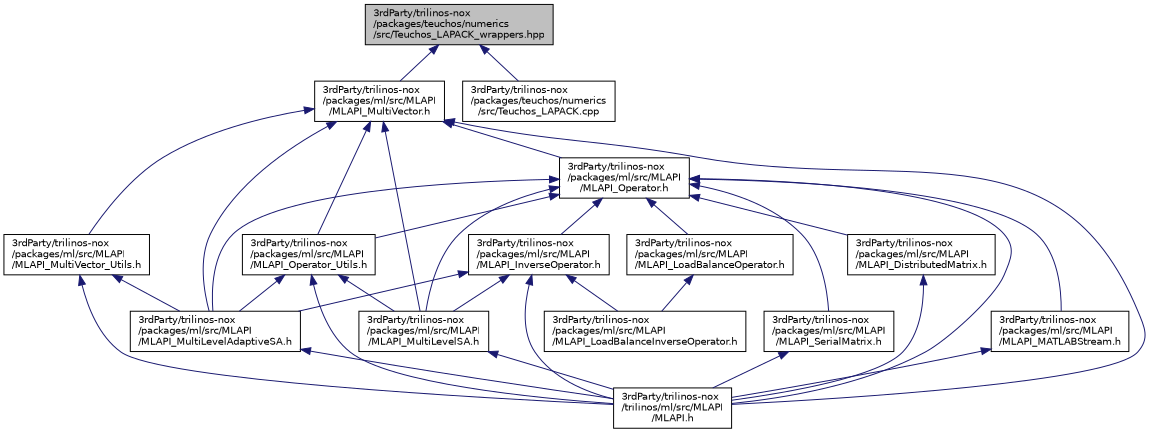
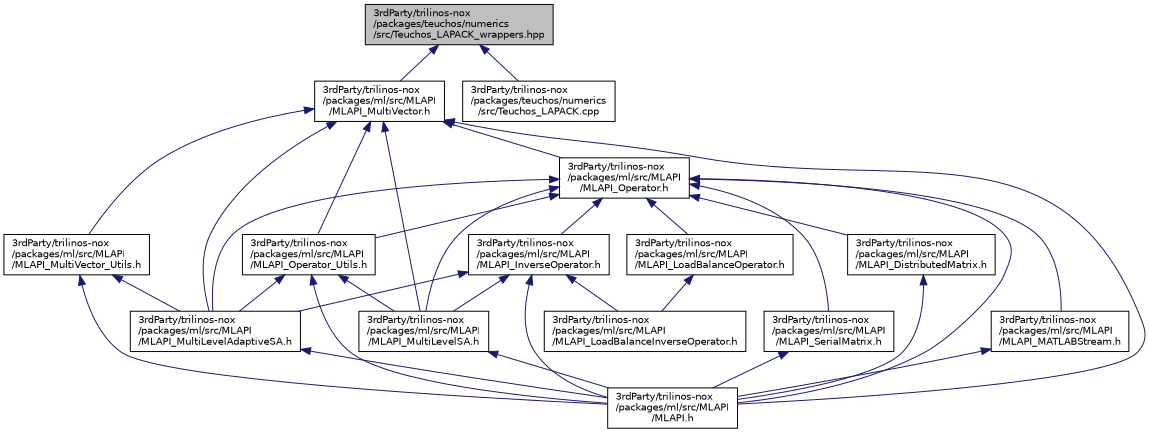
  digraph {
    node [color=black fillcolor=white fontname=Helvetica fontsize=10 shape=record style=filled]
    edge [color=midnightblue dir=back fontname=Helvetica fontsize=10 labelfontname=Helvetica labelfontsize=10 style=solid]
    n1 [fillcolor=grey75 fontcolor=black height=0.2 label="3rdParty/trilinos-nox\l/packages/teuchos/numerics\l/src/Teuchos_LAPACK_wrappers.hpp" width=0.4]
    n2 [height=0.2 label="3rdParty/trilinos-nox\l/packages/ml/src/MLAPI\l/MLAPI_MultiVector.h" width=0.4]
    n3 [height=0.2 label="3rdParty/trilinos-nox\l/packages/teuchos/numerics\l/src/Teuchos_LAPACK.cpp" width=0.4]
-   n4 [height=0.2 label="3rdParty/trilinos-nox\l/trilinos/ml/src/MLAPI\l/MLAPI.h" width=0.4]
+   n4 [height=0.2 label="3rdParty/trilinos-nox\l/packages/ml/src/MLAPI\l/MLAPI.h" width=0.4]
    n5 [height=0.2 label="3rdParty/trilinos-nox\l/packages/ml/src/MLAPI\l/MLAPI_MultiVector_Utils.h" width=0.4]
    n6 [height=0.2 label="3rdParty/trilinos-nox\l/packages/ml/src/MLAPI\l/MLAPI_MultiLevelAdaptiveSA.h" width=0.4]
    n7 [height=0.2 label="3rdParty/trilinos-nox\l/packages/ml/src/MLAPI\l/MLAPI_Operator.h" width=0.4]
    n8 [height=0.2 label="3rdParty/trilinos-nox\l/packages/ml/src/MLAPI\l/MLAPI_Operator_Utils.h" width=0.4]
    n9 [height=0.2 label="3rdParty/trilinos-nox\l/packages/ml/src/MLAPI\l/MLAPI_MultiLevelSA.h" width=0.4]
    n10 [height=0.2 label="3rdParty/trilinos-nox\l/packages/ml/src/MLAPI\l/MLAPI_InverseOperator.h" width=0.4]
    n11 [height=0.2 label="3rdParty/trilinos-nox\l/packages/ml/src/MLAPI\l/MLAPI_MATLABStream.h" width=0.4]
    n12 [height=0.2 label="3rdParty/trilinos-nox\l/packages/ml/src/MLAPI\l/MLAPI_SerialMatrix.h" width=0.4]
    n13 [height=0.2 label="3rdParty/trilinos-nox\l/packages/ml/src/MLAPI\l/MLAPI_DistributedMatrix.h" width=0.4]
    n14 [height=0.2 label="3rdParty/trilinos-nox\l/packages/ml/src/MLAPI\l/MLAPI_LoadBalanceOperator.h" width=0.4]
    n15 [height=0.2 label="3rdParty/trilinos-nox\l/packages/ml/src/MLAPI\l/MLAPI_LoadBalanceInverseOperator.h" width=0.4]
    n1 -> n2
    n1 -> n3
    n2 -> n4
    n2 -> n5
    n2 -> n6
    n2 -> n7
    n2 -> n8
    n2 -> n9
    n5 -> n4
    n5 -> n6
    n6 -> n4
    n7 -> n4
    n7 -> n6
    n7 -> n8
    n7 -> n9
    n7 -> n10
    n7 -> n11
    n7 -> n12
    n7 -> n13
    n7 -> n14
    n8 -> n4
    n8 -> n6
    n8 -> n9
    n9 -> n4
    n10 -> n4
    n10 -> n6
    n10 -> n9
    n10 -> n15
    n11 -> n4
    n12 -> n4
    n13 -> n4
    n14 -> n15
  }
